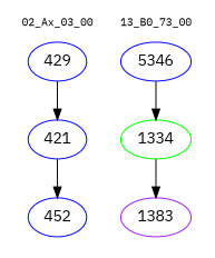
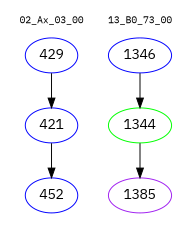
  digraph {
    fontname="IBM Plex Mono"
    node [color=blue fontname="IBM Plex Mono"]
    edge [color=black fontname="IBM Plex Mono"]
    n1 [label=429]
    n2 [label=421]
    n3 [label=452]
-   n4 [label=5346]
-   n5 [color=green label=1334]
-   n6 [color=purple label=1383]
+   n4 [label=1346]
+   n5 [color=green label=1344]
+   n6 [color=purple label=1385]
    subgraph cluster_1 {
      color=white
      fontsize=10
      label="02_Ax_03_00"
      n1
      n2
      n3
    }
    subgraph cluster_2 {
      color=white
      fontsize=10
      label="13_B0_73_00"
      n4
      n5
      n6
    }
    n1 -> n2
    n2 -> n3
    n4 -> n5
    n5 -> n6
  }
